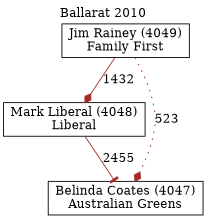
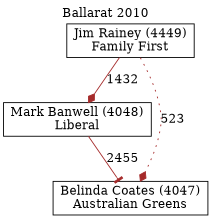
  digraph {
    label="Ballarat 2010"
    labelloc=t
    mclimit=10
    node [shape=box]
    edge [arrowhead=diamond color=brown style=solid]
-   n1 [label="Mark Liberal (4048)\nLiberal"]
+   n1 [label="Mark Banwell (4048)\nLiberal"]
    n2 [label="Belinda Coates (4047)\nAustralian Greens"]
-   n3 [label="Jim Rainey (4049)\nFamily First"]
+   n3 [label="Jim Rainey (4449)\nFamily First"]
    n1 -> n2 [arrowhead=tee label=2455]
    n3 -> n1 [label=1432]
    n3 -> n2 [label=523 style=dotted]
  }
